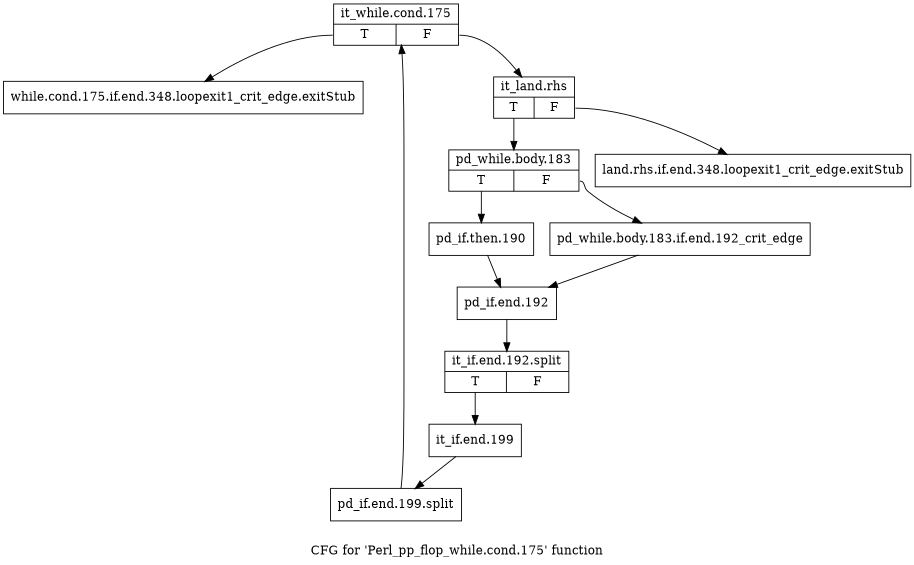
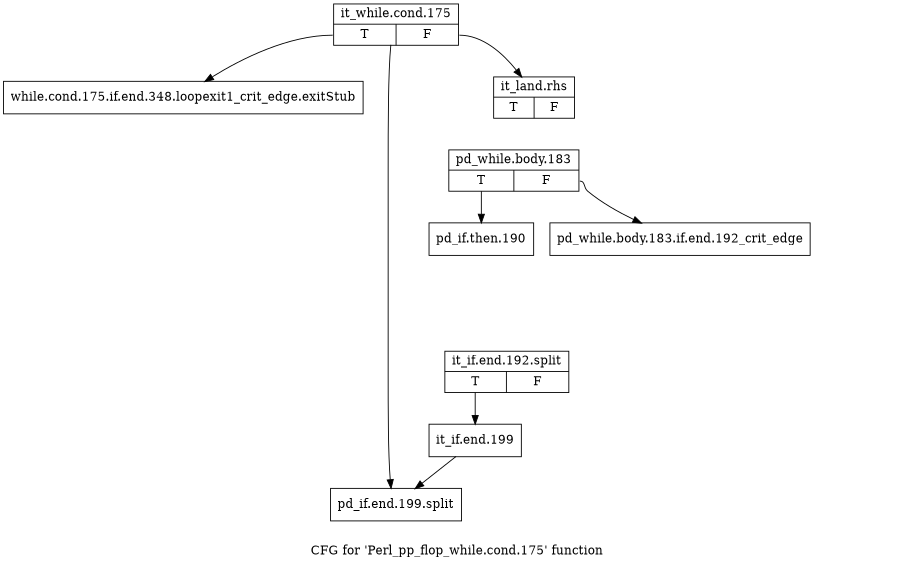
  digraph {
    label="CFG for 'Perl_pp_flop_while.cond.175' function"
    node [shape=record]
    n1 [label="{it_while.cond.175|{<s0>T|<s1>F}}"]
    n2 [label="{while.cond.175.if.end.348.loopexit1_crit_edge.exitStub}"]
    n3 [label="{it_land.rhs|{<s0>T|<s1>F}}"]
-   n4 [label="{land.rhs.if.end.348.loopexit1_crit_edge.exitStub}"]
    n5 [label="{pd_while.body.183|{<s0>T|<s1>F}}"]
    n6 [label="{pd_if.then.190}"]
    n7 [label="{pd_while.body.183.if.end.192_crit_edge}"]
-   n8 [label="{pd_if.end.192}"]
    n9 [label="{it_if.end.192.split|{<s0>T|<s1>F}}"]
    n10 [label="{it_if.end.199}"]
    n11 [label="{pd_if.end.199.split}"]
    n1 -> n2 [tailport=s0]
    n1 -> n3 [tailport=s1]
-   n3 -> n4 [tailport=s1]
-   n3 -> n5 [tailport=s0]
    n5 -> n6 [tailport=s0]
    n5 -> n7 [tailport=s1]
-   n6 -> n8
-   n7 -> n8
-   n8 -> n9
    n9 -> n10 [tailport=s0]
    n10 -> n11
-   n11 -> n1
+   n1 -> n11
  }
